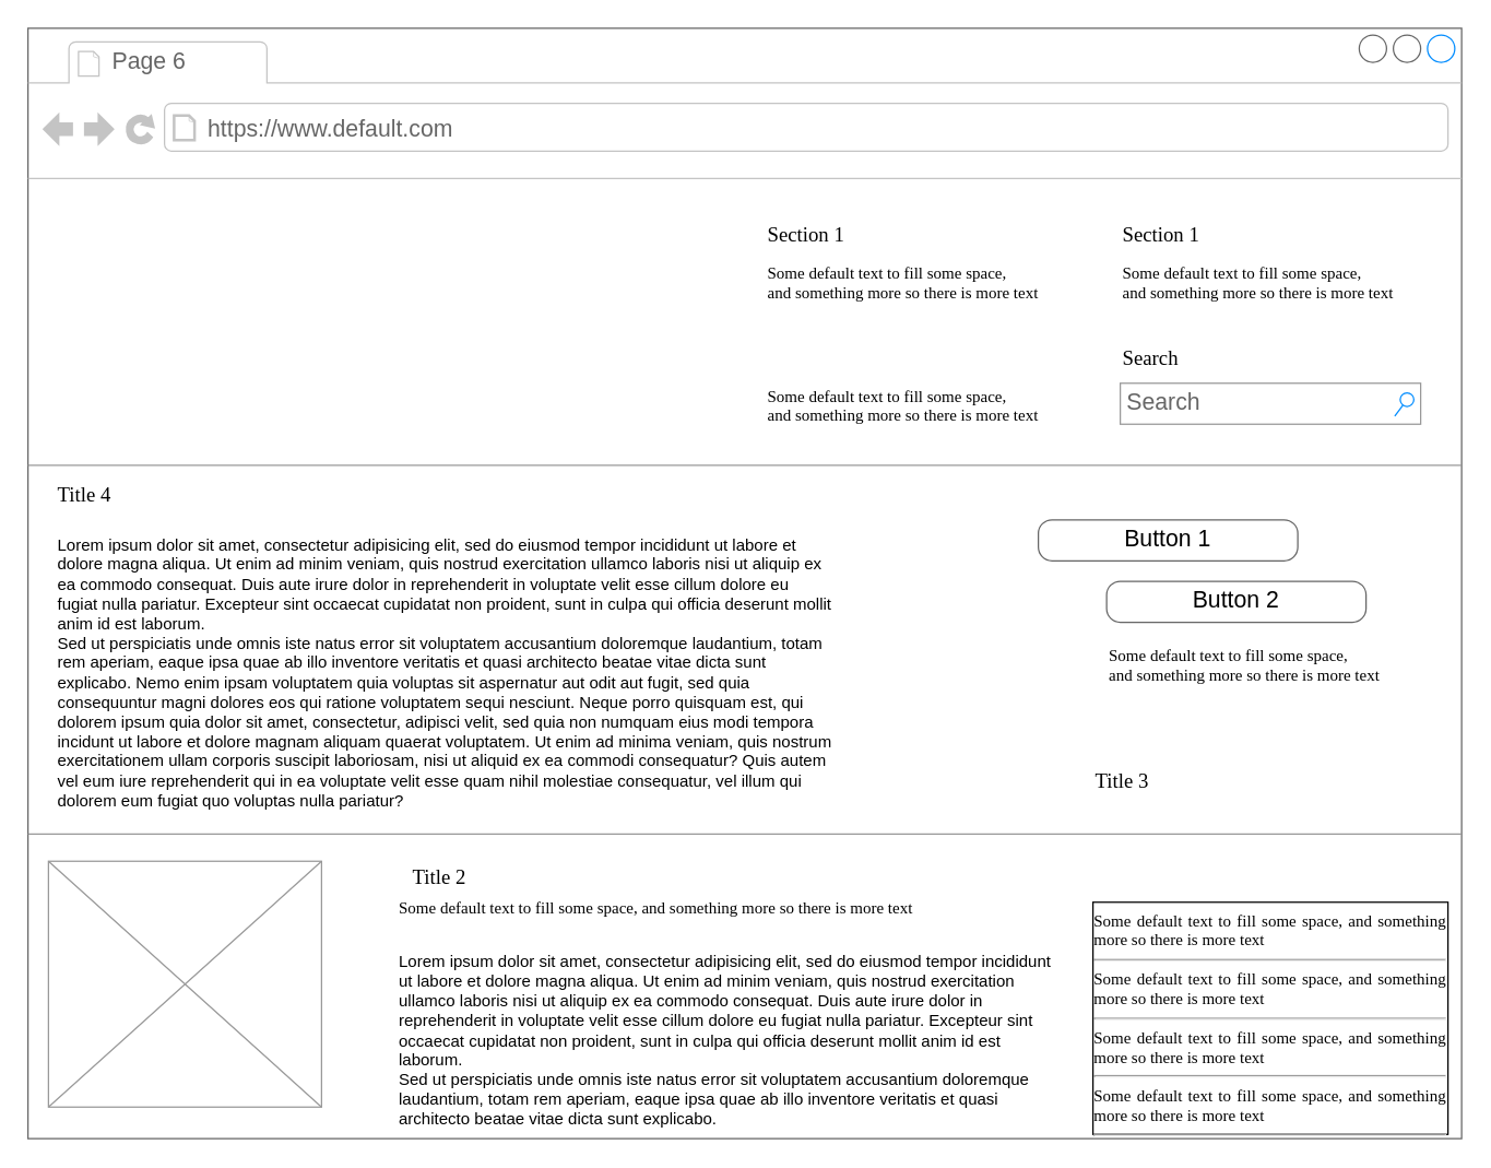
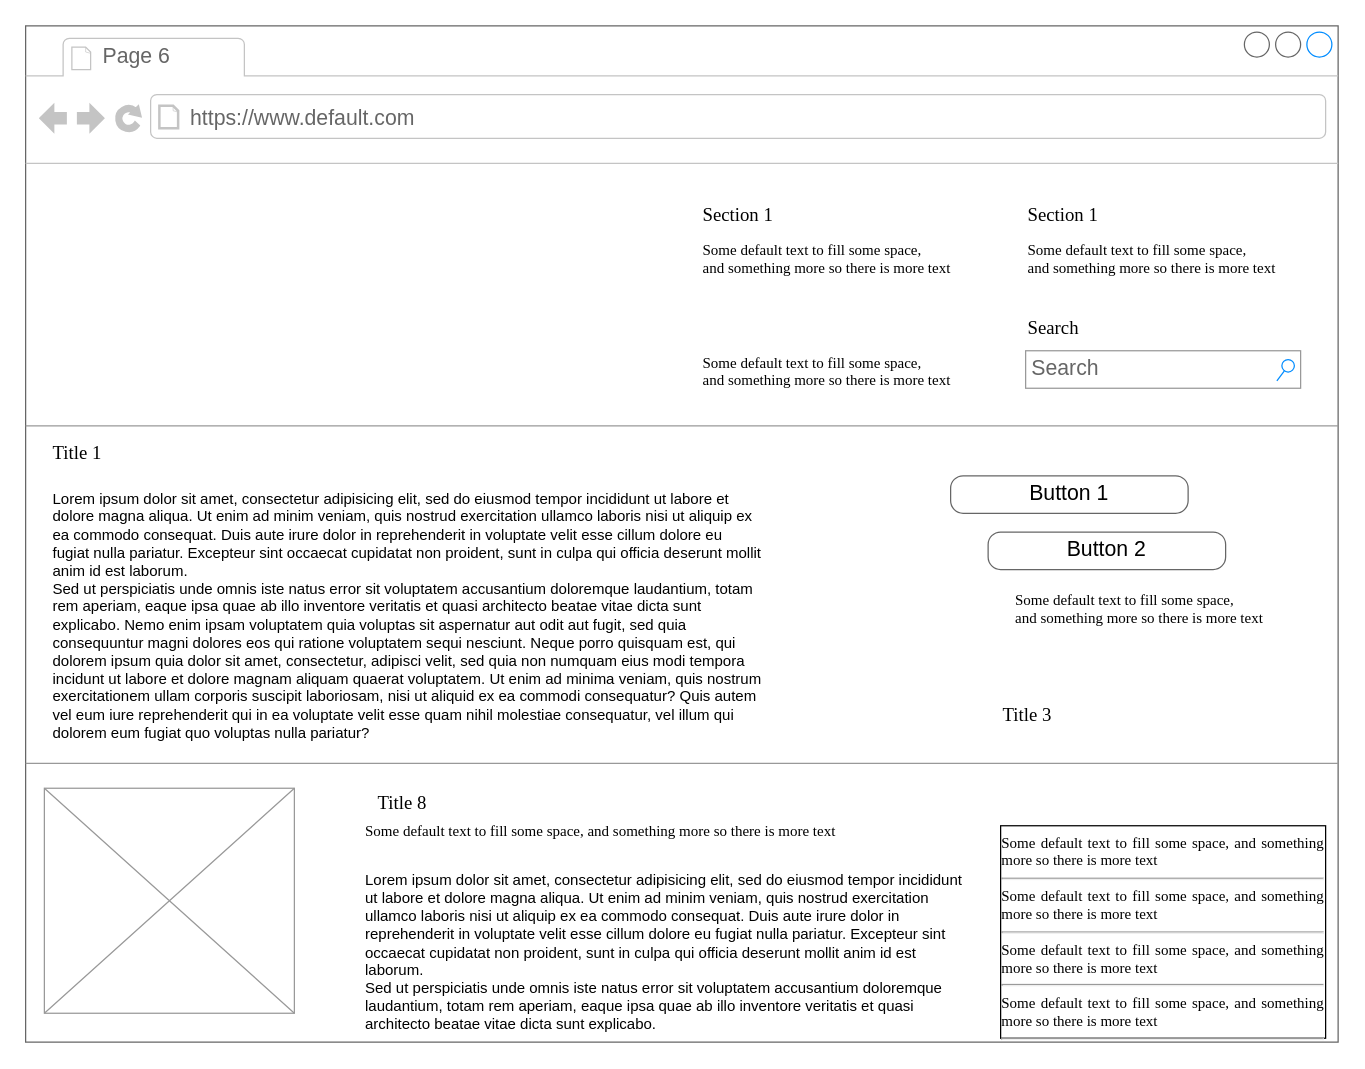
  <mxCell id="0" />
  <mxCell id="1" parent="0" />
  <mxCell id="2" value="" style="strokeWidth=1;shadow=0;dashed=0;align=center;html=1;shape=mxgraph.mockup.containers.browserWindow;rSize=0;fillColor=#ffffff;strokeColor=#666666;mainText=,;recursiveResize=0;rounded=0;labelBackgroundColor=none;fontFamily=Verdana;fontSize=12;fontColor=#000000;" parent="1" vertex="1"><mxGeometry x="20" y="20" width="1050" height="813" as="geometry" /></mxCell>
  <mxCell id="3" value="Page 6" style="strokeWidth=1;shadow=0;dashed=0;align=center;html=1;shape=mxgraph.mockup.containers.anchor;fontSize=17;fontColor=#666666;align=left;" parent="2" vertex="1"><mxGeometry x="60" y="12" width="110" height="26" as="geometry" /></mxCell>
  <mxCell id="4" value="https://www.default.com" style="strokeWidth=1;shadow=0;dashed=0;align=center;html=1;shape=mxgraph.mockup.containers.anchor;rSize=0;fontSize=17;fontColor=#666666;align=left;" parent="2" vertex="1"><mxGeometry x="130" y="60" width="375" height="30" as="geometry" /></mxCell>
  <mxCell id="5" value="Section 1" style="text;html=1;points=[];align=left;verticalAlign=top;spacingTop=-4;fontSize=15;fontFamily=Verdana;fontColor=#000000;" parent="2" vertex="1"><mxGeometry x="540" y="140" width="170" height="30" as="geometry" /></mxCell>
  <mxCell id="6" value="Some default text to fill some space, and&amp;nbsp;&lt;span&gt;something more so there is more text&lt;/span&gt;" style="text;html=1;points=[];align=left;verticalAlign=top;spacingTop=-4;fontSize=12;fontFamily=Verdana;fontColor=#000000;whiteSpace=wrap;" parent="2" vertex="1"><mxGeometry x="540" y="170" width="240" height="40" as="geometry" /></mxCell>
  <mxCell id="7" value="Some default text to fill some space, and&amp;nbsp;&lt;span&gt;something more so there is more text&lt;/span&gt;" style="text;html=1;points=[];align=left;verticalAlign=top;spacingTop=-4;fontSize=12;fontFamily=Verdana;fontColor=#000000;whiteSpace=wrap;" parent="2" vertex="1"><mxGeometry x="540" y="260" width="240" height="40" as="geometry" /></mxCell>
  <mxCell id="8" value="Section 1" style="text;html=1;points=[];align=left;verticalAlign=top;spacingTop=-4;fontSize=15;fontFamily=Verdana;fontColor=#000000;" parent="2" vertex="1"><mxGeometry x="800" y="140" width="170" height="30" as="geometry" /></mxCell>
  <mxCell id="9" value="Some default text to fill some space, and&amp;nbsp;&lt;span&gt;something more so there is more text&lt;/span&gt;" style="text;html=1;points=[];align=left;verticalAlign=top;spacingTop=-4;fontSize=12;fontFamily=Verdana;fontColor=#000000;whiteSpace=wrap;" parent="2" vertex="1"><mxGeometry x="800" y="170" width="240" height="40" as="geometry" /></mxCell>
  <mxCell id="10" value="Search" style="text;html=1;points=[];align=left;verticalAlign=top;spacingTop=-4;fontSize=15;fontFamily=Verdana;fontColor=#000000;" parent="2" vertex="1"><mxGeometry x="800" y="230" width="170" height="30" as="geometry" /></mxCell>
  <mxCell id="11" value="Search" style="strokeWidth=1;shadow=0;dashed=0;align=center;html=1;shape=mxgraph.mockup.forms.searchBox;strokeColor=#999999;mainText=;fillColor=#ffffff;strokeColor2=#008cff;fontColor=#666666;fontSize=17;align=left;spacingLeft=3;rounded=0;labelBackgroundColor=none;" parent="2" vertex="1"><mxGeometry x="800" y="260" width="220" height="30" as="geometry" /></mxCell>
  <mxCell id="12" value="" style="verticalLabelPosition=bottom;shadow=0;dashed=0;align=center;html=1;verticalAlign=top;strokeWidth=1;shape=mxgraph.mockup.markup.line;strokeColor=#999999;rounded=0;labelBackgroundColor=none;fillColor=#ffffff;fontFamily=Verdana;fontSize=12;fontColor=#000000;" parent="2" vertex="1"><mxGeometry y="310" width="1050" height="20" as="geometry" /></mxCell>
- <mxCell id="13" value="Title 4" style="text;html=1;points=[];align=left;verticalAlign=top;spacingTop=-4;fontSize=15;fontFamily=Verdana;fontColor=#000000;" parent="2" vertex="1"><mxGeometry x="20" y="330" width="170" height="30" as="geometry" /></mxCell>
+ <mxCell id="13" value="Title 1" style="text;html=1;points=[];align=left;verticalAlign=top;spacingTop=-4;fontSize=15;fontFamily=Verdana;fontColor=#000000;" parent="2" vertex="1"><mxGeometry x="20" y="330" width="170" height="30" as="geometry" /></mxCell>
  <mxCell id="14" value="Lorem ipsum dolor sit amet, consectetur adipisicing elit, sed do eiusmod tempor incididunt ut labore et dolore magna aliqua. Ut enim ad minim veniam, quis nostrud exercitation ullamco laboris nisi ut aliquip ex ea commodo consequat. Duis aute irure dolor in reprehenderit in voluptate velit esse cillum dolore eu fugiat nulla pariatur. Excepteur sint occaecat cupidatat non proident, sunt in culpa qui officia deserunt mollit anim id est laborum.&#10;Sed ut perspiciatis unde omnis iste natus error sit voluptatem accusantium doloremque laudantium, totam rem aperiam, eaque ipsa quae ab illo inventore veritatis et quasi architecto beatae vitae dicta sunt explicabo. Nemo enim ipsam voluptatem quia voluptas sit aspernatur aut odit aut fugit, sed quia consequuntur magni dolores eos qui ratione voluptatem sequi nesciunt. Neque porro quisquam est, qui dolorem ipsum quia dolor sit amet, consectetur, adipisci velit, sed quia non numquam eius modi tempora incidunt ut labore et dolore magnam aliquam quaerat voluptatem. Ut enim ad minima veniam, quis nostrum exercitationem ullam corporis suscipit laboriosam, nisi ut aliquid ex ea commodi consequatur? Quis autem vel eum iure reprehenderit qui in ea voluptate velit esse quam nihil molestiae consequatur, vel illum qui dolorem eum fugiat quo voluptas nulla pariatur?" style="text;spacingTop=-5;fillColor=#ffffff;whiteSpace=wrap;html=1;align=left;fontSize=12;fontFamily=Helvetica;fillColor=none;strokeColor=none;rounded=0;shadow=1;labelBackgroundColor=none;" parent="2" vertex="1"><mxGeometry x="20" y="370" width="570" height="240" as="geometry" /></mxCell>
  <mxCell id="15" value="Button 1" style="strokeWidth=1;shadow=0;dashed=0;align=center;html=1;shape=mxgraph.mockup.buttons.button;strokeColor=#666666;fontColor=#000000;mainText=;buttonStyle=round;fontSize=17;fontStyle=0;fillColor=none;whiteSpace=wrap;rounded=0;labelBackgroundColor=none;" parent="2" vertex="1"><mxGeometry x="740" y="360" width="190" height="30" as="geometry" /></mxCell>
- <mxCell id="16" value="Button 2" style="strokeWidth=1;shadow=0;dashed=0;align=center;html=1;shape=mxgraph.mockup.buttons.button;strokeColor=#666666;fontColor=#000000;mainText=;buttonStyle=round;fontSize=17;fontStyle=0;fillColor=none;whiteSpace=wrap;rounded=0;labelBackgroundColor=none;" parent="2" vertex="1"><mxGeometry x="790" y="405" width="190" height="30" as="geometry" /></mxCell>
+ <mxCell id="16" value="Button 2" style="strokeWidth=1;shadow=0;dashed=0;align=center;html=1;shape=mxgraph.mockup.buttons.button;strokeColor=#666666;fontColor=#000000;mainText=;buttonStyle=round;fontSize=17;fontStyle=0;fillColor=none;whiteSpace=wrap;rounded=0;labelBackgroundColor=none;" parent="2" vertex="1"><mxGeometry x="770" y="405" width="190" height="30" as="geometry" /></mxCell>
  <mxCell id="17" value="Some default text to fill some space, and&amp;nbsp;&lt;span&gt;something more so there is more text&lt;/span&gt;" style="text;html=1;points=[];align=left;verticalAlign=top;spacingTop=-4;fontSize=12;fontFamily=Verdana;fontColor=#000000;whiteSpace=wrap;" parent="2" vertex="1"><mxGeometry x="790" y="450" width="240" height="40" as="geometry" /></mxCell>
  <mxCell id="18" value="" style="verticalLabelPosition=bottom;shadow=0;dashed=0;align=center;html=1;verticalAlign=top;strokeWidth=1;shape=mxgraph.mockup.markup.line;strokeColor=#999999;rounded=0;labelBackgroundColor=none;fillColor=#ffffff;fontFamily=Verdana;fontSize=12;fontColor=#000000;" parent="2" vertex="1"><mxGeometry y="580" width="1050" height="20" as="geometry" /></mxCell>
  <mxCell id="19" value="" style="verticalLabelPosition=bottom;shadow=0;dashed=0;align=center;html=1;verticalAlign=top;strokeWidth=1;shape=mxgraph.mockup.graphics.simpleIcon;strokeColor=#999999;fillColor=#ffffff;rounded=0;labelBackgroundColor=none;fontFamily=Verdana;fontSize=12;fontColor=#000000;" parent="2" vertex="1"><mxGeometry x="15" y="610" width="200" height="180" as="geometry" /></mxCell>
- <mxCell id="20" value="Title 2" style="text;html=1;points=[];align=left;verticalAlign=top;spacingTop=-4;fontSize=15;fontFamily=Verdana;fontColor=#000000;" parent="2" vertex="1"><mxGeometry x="280" y="610" width="170" height="30" as="geometry" /></mxCell>
+ <mxCell id="20" value="Title 8" style="text;html=1;points=[];align=left;verticalAlign=top;spacingTop=-4;fontSize=15;fontFamily=Verdana;fontColor=#000000;" parent="2" vertex="1"><mxGeometry x="280" y="610" width="170" height="30" as="geometry" /></mxCell>
  <mxCell id="21" value="Title 3" style="text;html=1;points=[];align=left;verticalAlign=top;spacingTop=-4;fontSize=15;fontFamily=Verdana;fontColor=#000000;" parent="2" vertex="1"><mxGeometry x="780" y="540" width="170" height="30" as="geometry" /></mxCell>
  <mxCell id="22" value="&lt;div style=&quot;text-align: justify&quot;&gt;&lt;span&gt;Some default text to fill some space, and&amp;nbsp;&lt;/span&gt;&lt;span&gt;something more so there is more text&lt;/span&gt;&lt;/div&gt;&lt;div style=&quot;text-align: justify&quot;&gt;&lt;hr id=&quot;null&quot; style=&quot;text-align: justify&quot;&gt;&lt;span&gt;&lt;div style=&quot;text-align: justify&quot;&gt;&lt;span&gt;Some default text to fill some space, and&amp;nbsp;&lt;/span&gt;&lt;span&gt;something more so there is more text&lt;/span&gt;&lt;/div&gt;&lt;/span&gt;&lt;/div&gt;&lt;hr id=&quot;null&quot; style=&quot;text-align: justify&quot;&gt;&lt;span&gt;&lt;div style=&quot;text-align: justify&quot;&gt;&lt;span&gt;Some default text to fill some space, and&amp;nbsp;&lt;/span&gt;&lt;span&gt;something more so there is more text&lt;/span&gt;&lt;/div&gt;&lt;/span&gt;&lt;hr id=&quot;null&quot; style=&quot;text-align: justify&quot;&gt;&lt;span&gt;&lt;div style=&quot;text-align: justify&quot;&gt;&lt;span&gt;Some default text to fill some space, and&amp;nbsp;&lt;/span&gt;&lt;span&gt;something more so there is more text&lt;/span&gt;&lt;/div&gt;&lt;/span&gt;&lt;hr id=&quot;null&quot; style=&quot;text-align: left&quot;&gt;" style="whiteSpace=wrap;html=1;rounded=0;shadow=0;labelBackgroundColor=none;strokeColor=#000000;strokeWidth=1;fillColor=#ffffff;fontFamily=Verdana;fontSize=12;fontColor=#000000;align=center;verticalAlign=top;" parent="2" vertex="1"><mxGeometry x="780" y="640" width="260" height="170" as="geometry" /></mxCell>
  <mxCell id="23" value="Some default text to fill some space, and&amp;nbsp;&lt;span&gt;something more so there is more text&lt;/span&gt;" style="text;html=1;points=[];align=left;verticalAlign=top;spacingTop=-4;fontSize=12;fontFamily=Verdana;fontColor=#000000;whiteSpace=wrap;" parent="2" vertex="1"><mxGeometry x="270" y="635" width="470" height="40" as="geometry" /></mxCell>
  <mxCell id="24" value="Lorem ipsum dolor sit amet, consectetur adipisicing elit, sed do eiusmod tempor incididunt ut labore et dolore magna aliqua. Ut enim ad minim veniam, quis nostrud exercitation ullamco laboris nisi ut aliquip ex ea commodo consequat. Duis aute irure dolor in reprehenderit in voluptate velit esse cillum dolore eu fugiat nulla pariatur. Excepteur sint occaecat cupidatat non proident, sunt in culpa qui officia deserunt mollit anim id est laborum.&lt;br&gt;Sed ut perspiciatis unde omnis iste natus error sit voluptatem accusantium doloremque laudantium, totam rem aperiam, eaque ipsa quae ab illo inventore veritatis et quasi architecto beatae vitae dicta sunt explicabo.&amp;nbsp;" style="text;spacingTop=-5;fillColor=#ffffff;whiteSpace=wrap;html=1;align=left;fontSize=12;fontFamily=Helvetica;fillColor=none;strokeColor=none;rounded=0;shadow=1;labelBackgroundColor=none;" parent="1" vertex="1"><mxGeometry x="290" y="694.5" width="490" height="125" as="geometry" /></mxCell>
